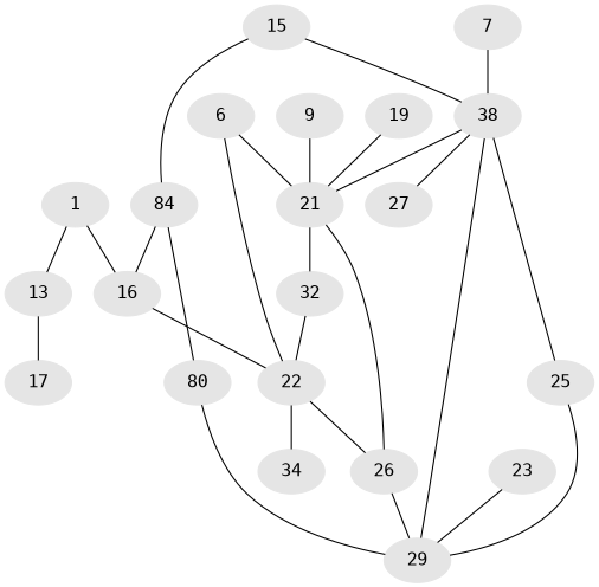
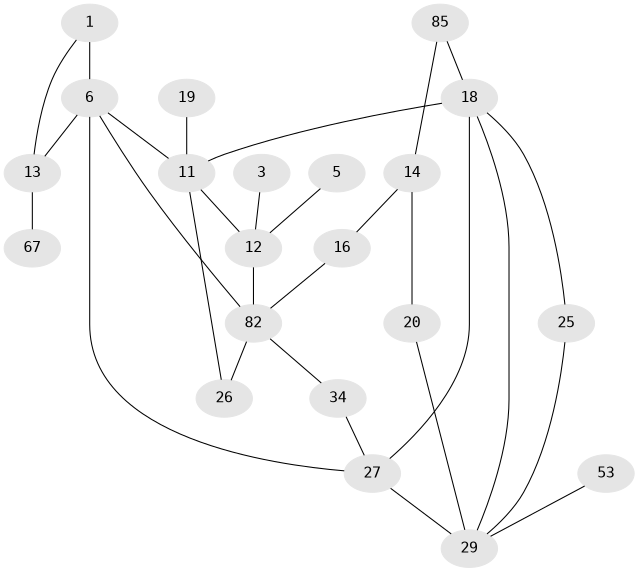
  graph {
    fontname="DejaVu Sans Mono"
    node [color=gray90 fontname="DejaVu Sans Mono" style=filled]
    edge [fontname="DejaVu Sans Mono" weight=1.0]
    1
    13
    16
-   17
-   22
-   12 [label=32]
+   17 [label=67]
+   22 [label=82]
+   3
+   12
    6
-   21
+   21 [label=11]
    27
+   5
    26
    n13 [label=34]
    29
-   7
-   18 [label=38]
+   18
    25
-   9
-   14 [label=84]
-   20 [label=80]
-   15
+   14
+   20
+   15 [label=85]
    19
-   23
+   23 [label=53]
    1 -- 13
-   1 -- 16 [weight=2.0]
+   1 -- 6 [weight=2.0]
    13 -- 17
    16 -- 22
    22 -- 26
    22 -- n13
+   3 -- 12
    12 -- 22
+   6 -- 13
    6 -- 22
    6 -- 21
+   6 -- 27
    21 -- 12 [weight=2.0]
    21 -- 26
-   26 -- 29 [weight=2.0]
-   7 -- 18
+   27 -- 29 [weight=2.0]
+   5 -- 12
+   n13 -- 27
    18 -- 21
    18 -- 27
    18 -- 29
    18 -- 25
    25 -- 29
-   9 -- 21
    14 -- 16
    14 -- 20
    20 -- 29
    15 -- 18
    15 -- 14
    19 -- 21
    23 -- 29
  }
